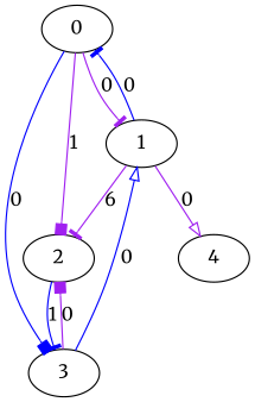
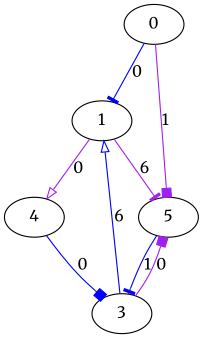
  digraph {
    fontname=Merriweather
    node [fontname=Merriweather]
    edge [arrowhead=tee color=purple fontname=Merriweather]
    0
    1
-   2
+   2 [label=5]
    3
    4
-   0 -> 1 [label=0]
+   0 -> 1 [color=blue label=0]
    0 -> 2 [arrowhead=box label=1]
-   0 -> 3 [arrowhead=box color=blue label=0]
-   1 -> 0 [color=blue label=0]
+   4 -> 3 [arrowhead=box color=blue label=0]
    1 -> 2 [label=6]
    1 -> 4 [arrowhead=onormal label=0]
    2 -> 3 [color=blue label=1]
-   3 -> 1 [arrowhead=onormal color=blue label=0]
+   3 -> 1 [arrowhead=onormal color=blue label=6]
    3 -> 2 [arrowhead=box label=0]
  }
